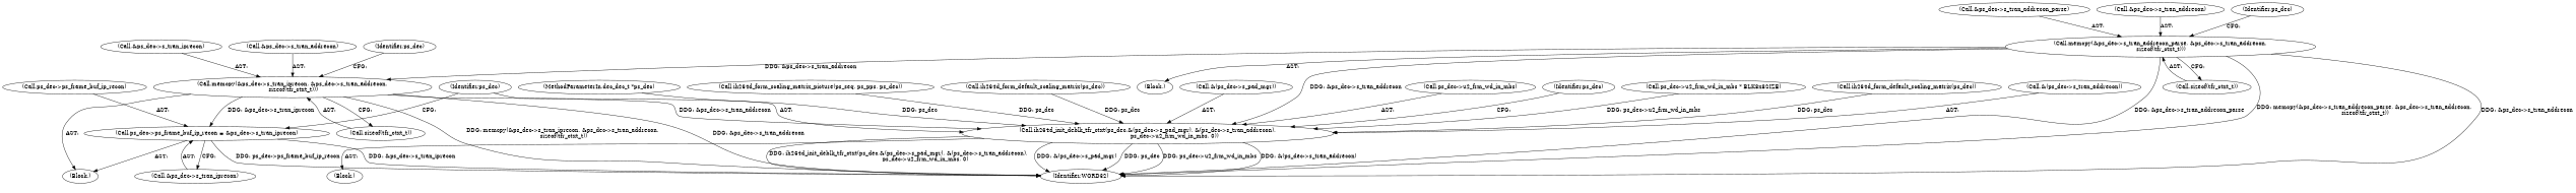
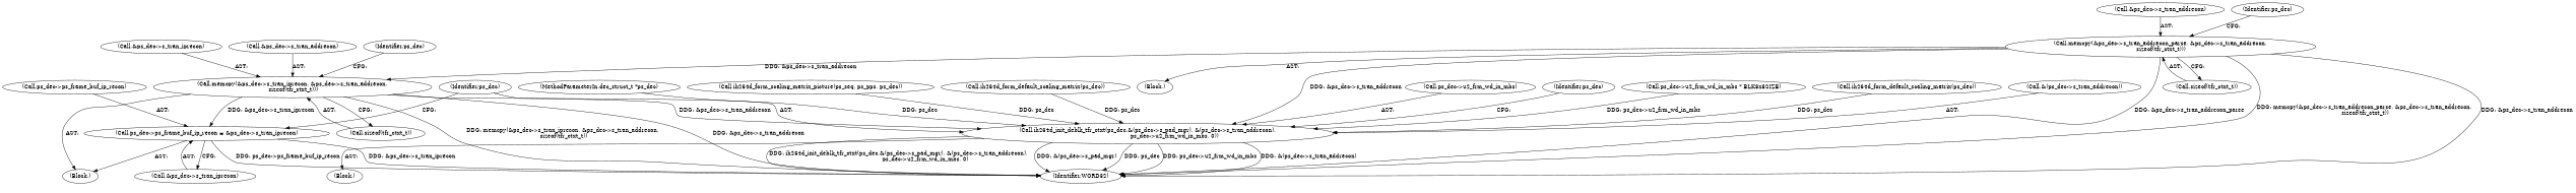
  digraph {
    n1 [label="(Call,memcpy(&ps_dec->s_tran_iprecon, &ps_dec->s_tran_addrecon,\n sizeof(tfr_ctxt_t)))"]
    n2 [label="(Call,ps_dec->ps_frame_buf_ip_recon = &ps_dec->s_tran_iprecon)"]
    n3 [label="(Call,ih264d_init_deblk_tfr_ctxt(ps_dec,&(ps_dec->s_pad_mgr), &(ps_dec->s_tran_addrecon),\n                               ps_dec->u2_frm_wd_in_mbs, 0))"]
    n4 [label="(Block,)"]
    n5 [label="(Identifier,WORD32)"]
    n6 [label="(Call,sizeof(tfr_ctxt_t))"]
    n7 [label="(Call,&ps_dec->s_tran_iprecon)"]
    n8 [label="(Block,)"]
    n9 [label="(Call,memcpy(&ps_dec->s_tran_addrecon_parse, &ps_dec->s_tran_addrecon,\n sizeof(tfr_ctxt_t)))"]
    n10 [label="(Call,sizeof(tfr_ctxt_t))"]
    n11 [label="(Block,)"]
    n12 [label="(Call,&ps_dec->s_tran_iprecon)"]
    n13 [label="(Identifier,ps_dec)"]
-   n14 [label="(Call,&ps_dec->s_tran_addrecon_parse)"]
    n15 [label="(Call,ps_dec->u2_frm_wd_in_mbs * BLK8x8SIZE)"]
    n16 [label="(Call,&ps_dec->s_tran_addrecon)"]
    n17 [label="(Call,ih264d_form_default_scaling_matrix(ps_dec))"]
    n18 [label="(Call,&(ps_dec->s_tran_addrecon))"]
    n19 [label="(Call,ps_dec->ps_frame_buf_ip_recon)"]
-   n20 [label="(MethodParameterIn,dec_dec_t *ps_dec)"]
+   n20 [label="(MethodParameterIn,dec_struct_t *ps_dec)"]
    n21 [label="(Call,ih264d_form_scaling_matrix_picture(ps_seq, ps_pps, ps_dec))"]
    n22 [label="(Call,ih264d_form_default_scaling_matrix(ps_dec))"]
    n23 [label="(Call,&ps_dec->s_tran_addrecon)"]
-   n24 [label="(Call,&(ps_dec->s_pad_mgr))"]
    n25 [label="(Identifier,ps_dec)"]
    n26 [label="(Identifier,ps_dec)"]
    n27 [label="(Identifier,ps_dec)"]
    n28 [label="(Call,ps_dec->u2_frm_wd_in_mbs)"]
    n1 -> n2 [label="DDG: &ps_dec->s_tran_iprecon"]
    n1 -> n3 [label="DDG: &ps_dec->s_tran_addrecon"]
    n1 -> n4 [label="AST: "]
    n1 -> n5 [label="DDG: memcpy(&ps_dec->s_tran_iprecon, &ps_dec->s_tran_addrecon,\n sizeof(tfr_ctxt_t))"]
    n1 -> n5 [label="DDG: &ps_dec->s_tran_addrecon"]
    n1 -> n6 [label="CFG: "]
    n2 -> n4 [label="AST: "]
    n2 -> n5 [label="DDG: &ps_dec->s_tran_iprecon"]
    n2 -> n5 [label="DDG: ps_dec->ps_frame_buf_ip_recon"]
    n2 -> n7 [label="CFG: "]
    n3 -> n5 [label="DDG: ps_dec->u2_frm_wd_in_mbs"]
    n3 -> n5 [label="DDG: &(ps_dec->s_tran_addrecon)"]
    n3 -> n5 [label="DDG: ih264d_init_deblk_tfr_ctxt(ps_dec,&(ps_dec->s_pad_mgr), &(ps_dec->s_tran_addrecon),\n                               ps_dec->u2_frm_wd_in_mbs, 0)"]
    n3 -> n5 [label="DDG: &(ps_dec->s_pad_mgr)"]
    n3 -> n5 [label="DDG: ps_dec"]
    n3 -> n8 [label="AST: "]
    n6 -> n1 [label="AST: "]
    n7 -> n2 [label="AST: "]
    n9 -> n1 [label="DDG: &ps_dec->s_tran_addrecon"]
    n9 -> n3 [label="DDG: &ps_dec->s_tran_addrecon"]
    n9 -> n5 [label="DDG: &ps_dec->s_tran_addrecon"]
    n9 -> n5 [label="DDG: &ps_dec->s_tran_addrecon_parse"]
    n9 -> n5 [label="DDG: memcpy(&ps_dec->s_tran_addrecon_parse, &ps_dec->s_tran_addrecon,\n sizeof(tfr_ctxt_t))"]
    n9 -> n10 [label="CFG: "]
    n9 -> n11 [label="AST: "]
    n10 -> n9 [label="AST: "]
    n12 -> n1 [label="AST: "]
    n13 -> n3 [label="CFG: "]
-   n14 -> n9 [label="AST: "]
    n15 -> n3 [label="DDG: ps_dec->u2_frm_wd_in_mbs"]
    n16 -> n9 [label="AST: "]
    n17 -> n3 [label="DDG: ps_dec"]
    n18 -> n3 [label="AST: "]
    n19 -> n2 [label="AST: "]
    n20 -> n3 [label="DDG: ps_dec"]
    n21 -> n3 [label="DDG: ps_dec"]
    n22 -> n3 [label="DDG: ps_dec"]
    n23 -> n1 [label="AST: "]
-   n24 -> n3 [label="AST: "]
    n25 -> n2 [label="CFG: "]
    n25 -> n3 [label="AST: "]
    n26 -> n9 [label="CFG: "]
    n27 -> n1 [label="CFG: "]
    n28 -> n3 [label="AST: "]
  }
